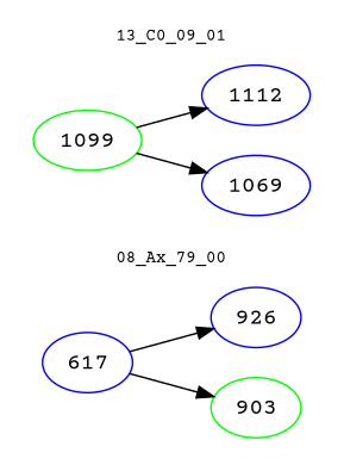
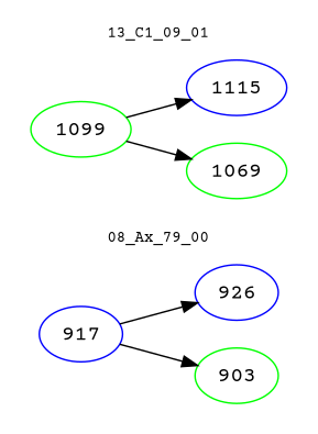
  digraph {
    fontname="Courier Prime"
    rankdir=LR
    node [color=blue fontname="Courier Prime"]
    edge [color=black fontname="Courier Prime"]
-   n1 [label=617]
+   n1 [label=917]
    n2 [color=green label=903]
    n3 [label=926]
    n4 [color=green label=1099]
-   n5 [label=1069]
-   n6 [label=1112]
+   n5 [color=green label=1069]
+   n6 [label=1115]
    subgraph cluster_1 {
      color=white
      fontsize=10
      label="08_Ax_79_00"
      n1
      n2
      n3
    }
    subgraph cluster_2 {
      color=white
      fontsize=10
-     label="13_C0_09_01"
+     label="13_C1_09_01"
      n4
      n5
      n6
    }
    n1 -> n2
    n1 -> n3
    n4 -> n5
    n4 -> n6
  }
